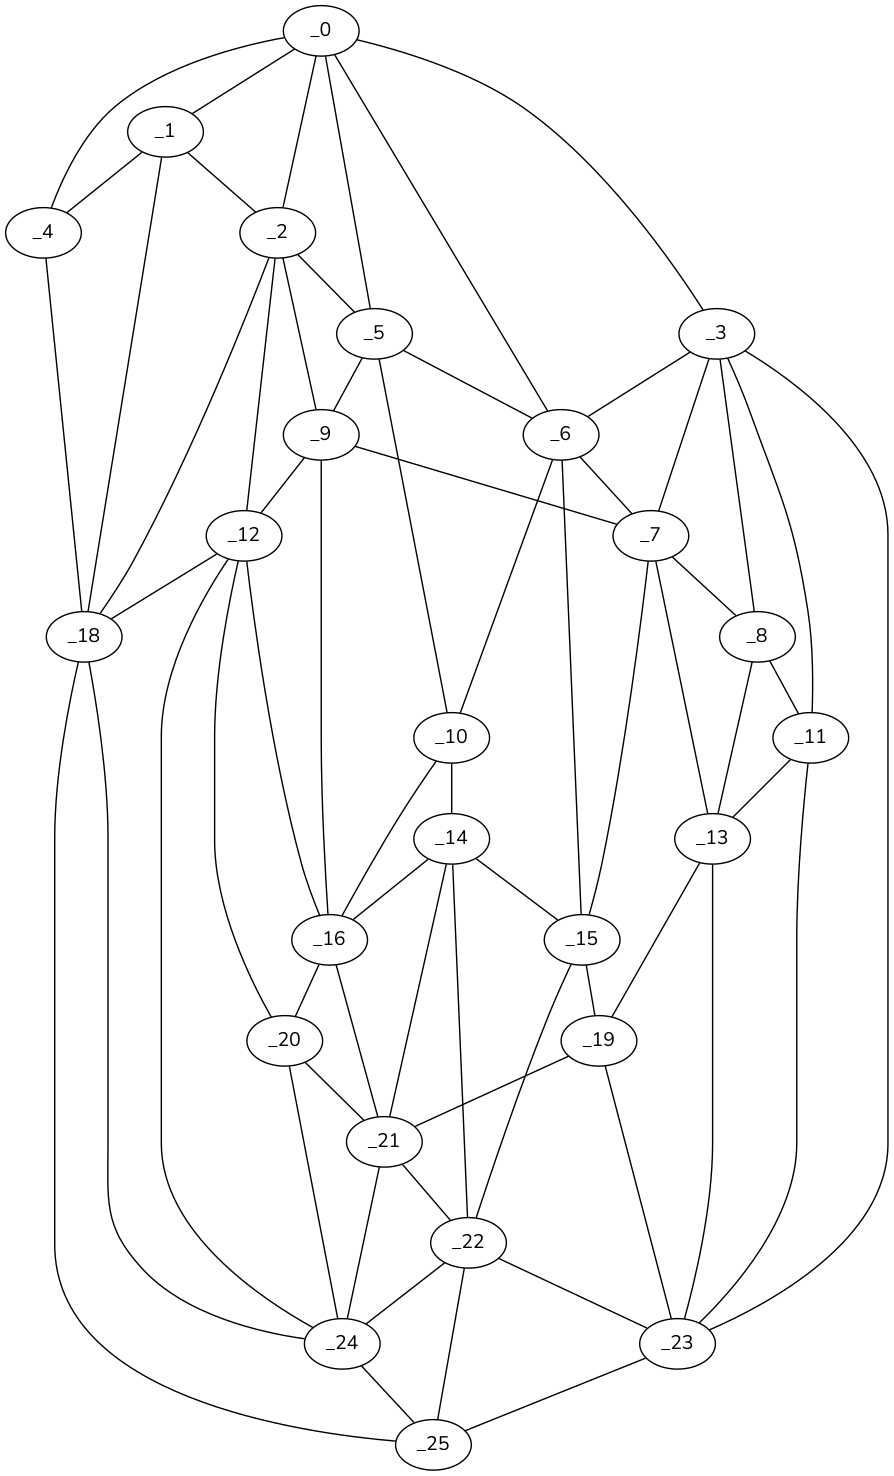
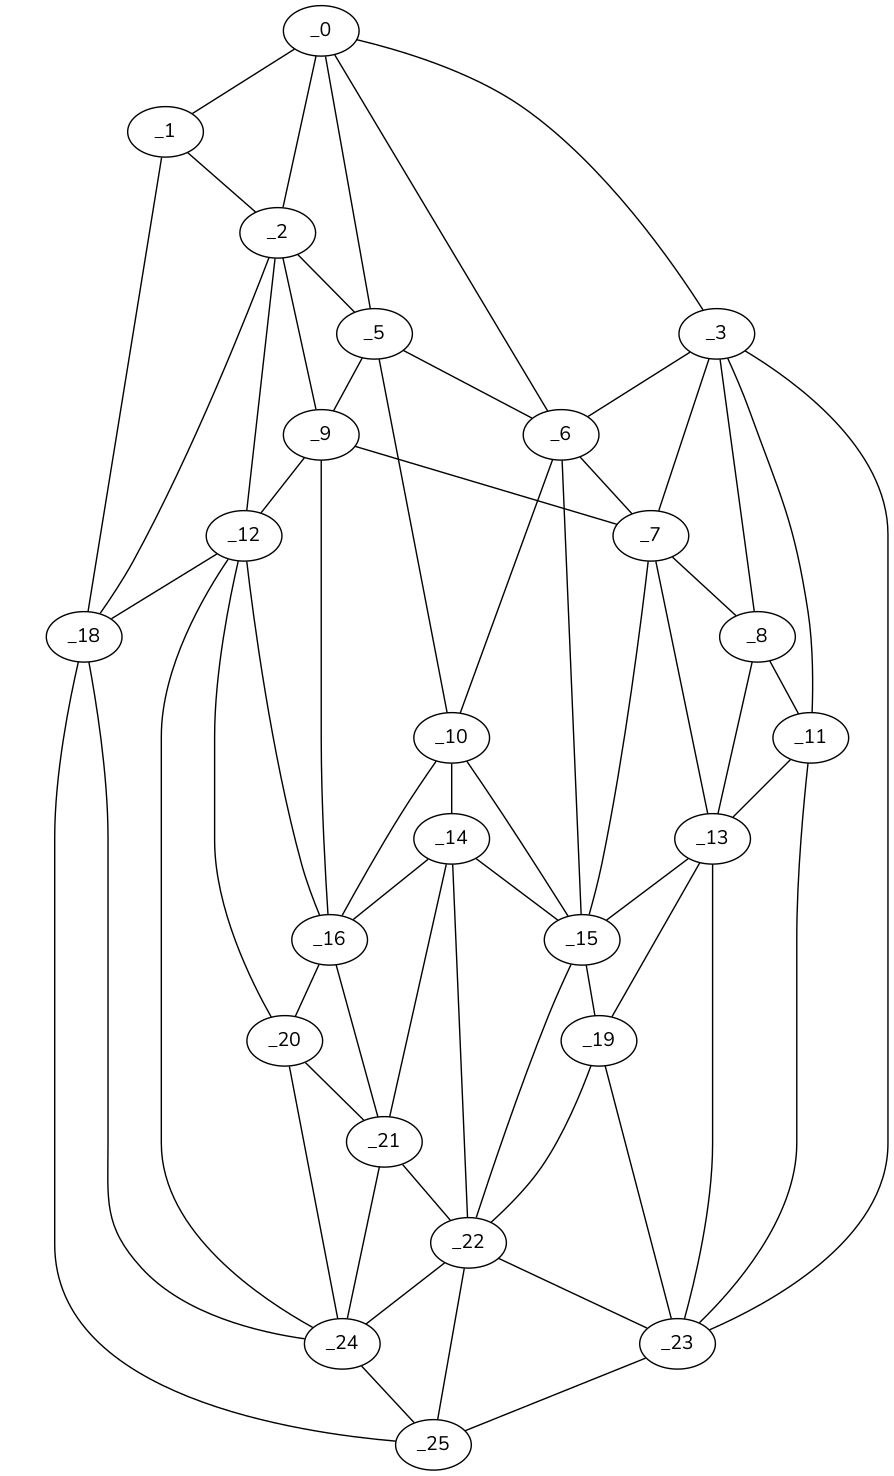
  graph {
    fontname=Nunito
    node [fontname=Nunito x=52 y=73]
    edge [fontname=Nunito valence=2]
    _0 [x=41 y=40]
    _1 [x=47 y=34]
    _2 [x=48 y=53]
    _3 [x=49 y=123]
-   _4 [x=51 y=7]
    _5 [y=81]
    _6 [y=94]
    _18 [x=83 y=33]
    _9 [x=53]
    _12 [x=66 y=67]
    _7 [y=100]
    _8 [y=112]
    _11 [x=65 y=112]
    _23 [x=89 y=118]
    _10 [x=64 y=83]
    _15 [x=68 y=98]
    _24 [x=90 y=55]
    _25 [x=91 y=41]
    _16 [x=69 y=75]
    _20 [x=89]
    _13 [x=67 y=108]
    _14 [x=68 y=83]
    _19 [x=88 y=108]
    _22 [x=89 y=93]
    _21 [x=89 y=80]
    _0 -- _1 [valence=1]
    _0 -- _2
    _0 -- _3 [valence=1]
-   _0 -- _4 [valence=1]
    _0 -- _5
    _0 -- _6
    _1 -- _2
-   _1 -- _4 [valence=1]
    _1 -- _18
    _2 -- _5
    _2 -- _18
    _2 -- _9
    _2 -- _12
    _3 -- _6 [valence=1]
    _3 -- _7
    _3 -- _8 [valence=1]
    _3 -- _11
    _3 -- _23 [valence=1]
-   _4 -- _18
    _5 -- _6
    _5 -- _9 [valence=1]
    _5 -- _10
    _6 -- _7
    _6 -- _10 [valence=1]
    _6 -- _15
    _18 -- _24 [valence=1]
    _18 -- _25
    _9 -- _12
    _9 -- _7
    _9 -- _16
    _12 -- _18
    _12 -- _24
    _12 -- _16
    _12 -- _20
    _7 -- _8
    _7 -- _15 [valence=1]
    _7 -- _13
    _8 -- _11 [valence=1]
    _8 -- _13
    _11 -- _23 [valence=1]
    _11 -- _13
    _23 -- _25 [valence=1]
+   _10 -- _15 [valence=1]
    _10 -- _16
    _10 -- _14
    _15 -- _19
    _15 -- _22 [valence=1]
    _24 -- _25 [valence=1]
    _16 -- _20
    _16 -- _21
    _20 -- _24
    _20 -- _21
    _13 -- _23
+   _13 -- _15
    _13 -- _19
    _14 -- _15
    _14 -- _16
    _14 -- _22
    _14 -- _21 [valence=1]
    _19 -- _23
-   _19 -- _21
+   _19 -- _22
    _22 -- _23
    _22 -- _24
    _22 -- _25
    _21 -- _24
    _21 -- _22
  }
